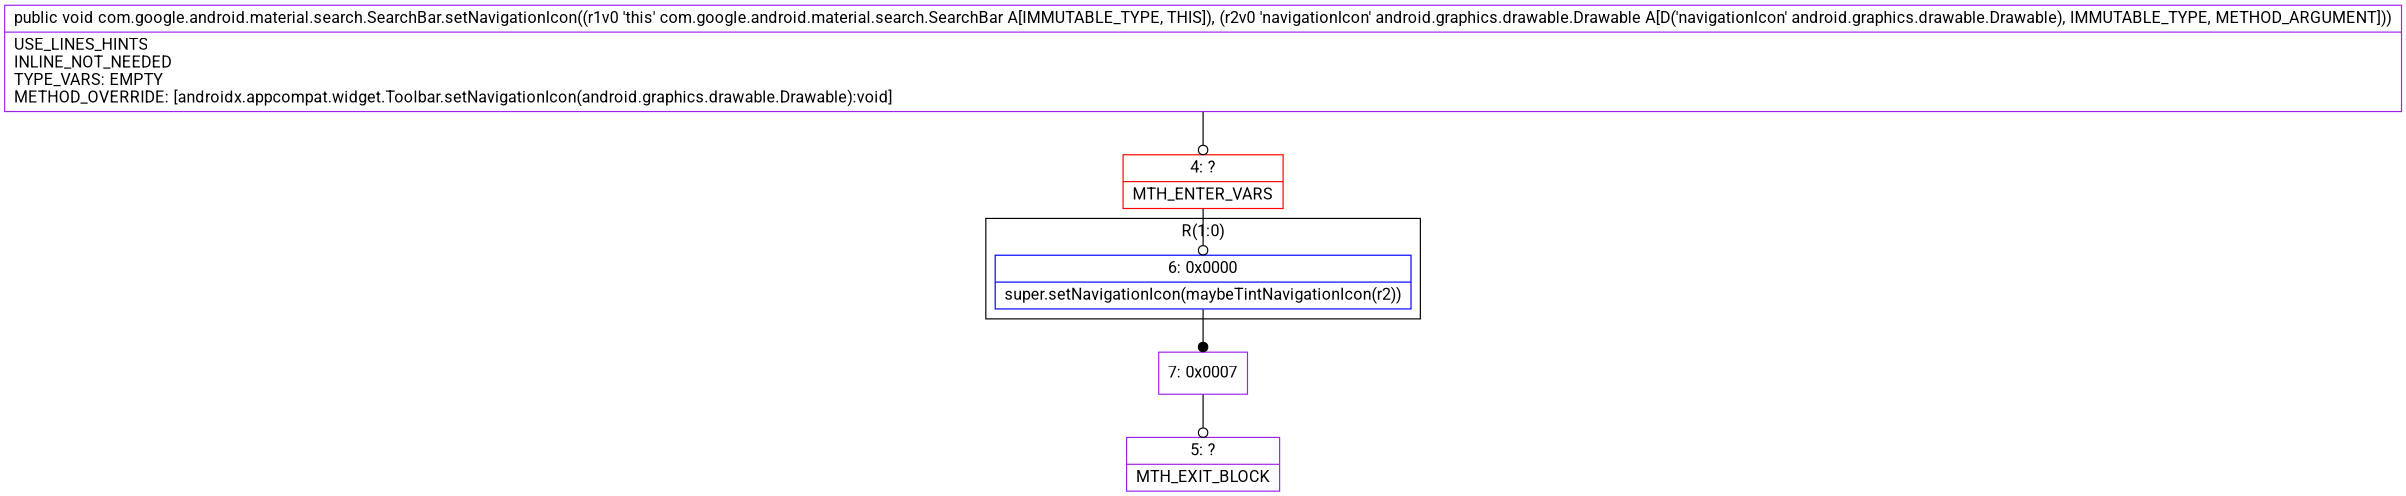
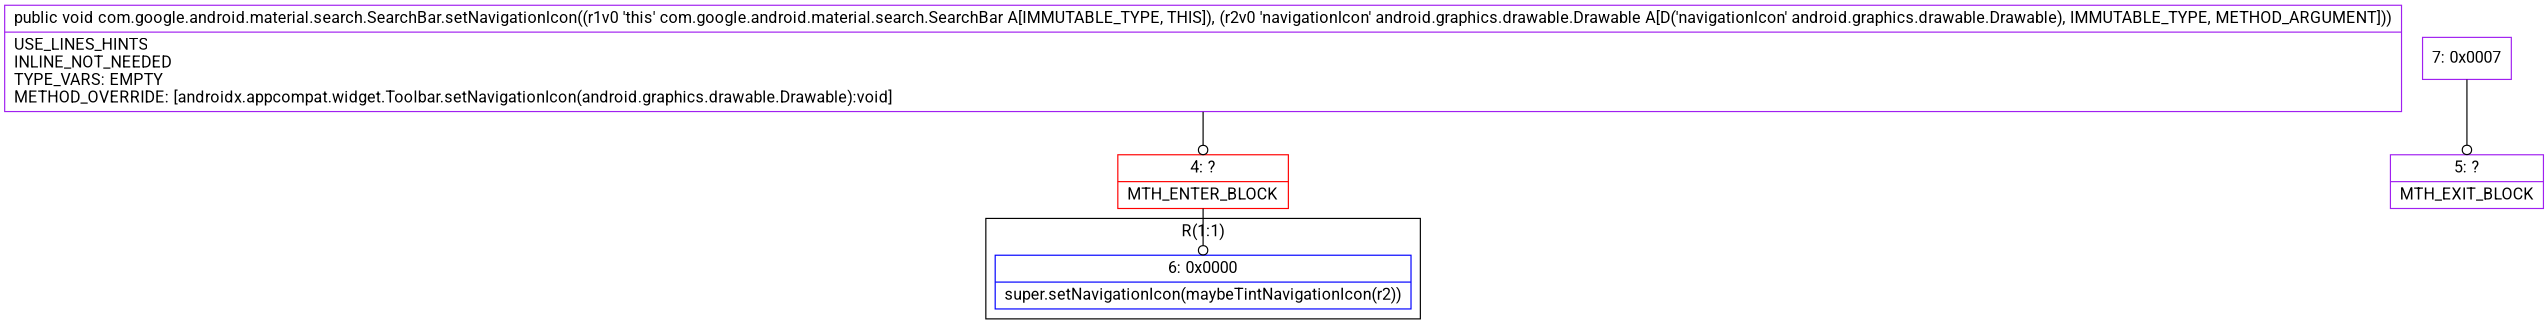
  digraph {
    fontname=Roboto
    node [color=purple fontname=Roboto shape=record]
    edge [arrowhead=odot fontname=Roboto]
    n1 [color=blue label="{6\:\ 0x0000|super.setNavigationIcon(maybeTintNavigationIcon(r2))\l}"]
    n2 [label="{7\:\ 0x0007}"]
    n3 [label="{5\:\ ?|MTH_EXIT_BLOCK\l}"]
-   n4 [color=red label="{4\:\ ?|MTH_ENTER_VARS\l}"]
+   n4 [color=red label="{4\:\ ?|MTH_ENTER_BLOCK\l}"]
    n5 [label="{public void com.google.android.material.search.SearchBar.setNavigationIcon((r1v0 'this' com.google.android.material.search.SearchBar A[IMMUTABLE_TYPE, THIS]), (r2v0 'navigationIcon' android.graphics.drawable.Drawable A[D('navigationIcon' android.graphics.drawable.Drawable), IMMUTABLE_TYPE, METHOD_ARGUMENT]))  | USE_LINES_HINTS\lINLINE_NOT_NEEDED\lTYPE_VARS: EMPTY\lMETHOD_OVERRIDE: [androidx.appcompat.widget.Toolbar.setNavigationIcon(android.graphics.drawable.Drawable):void]\l}"]
    subgraph cluster_1 {
-     label="R(1:0)"
+     label="R(1:1)"
      n1
    }
-   n1 -> n2 [arrowhead=dot]
    n2 -> n3
    n4 -> n1
    n5 -> n4
  }
